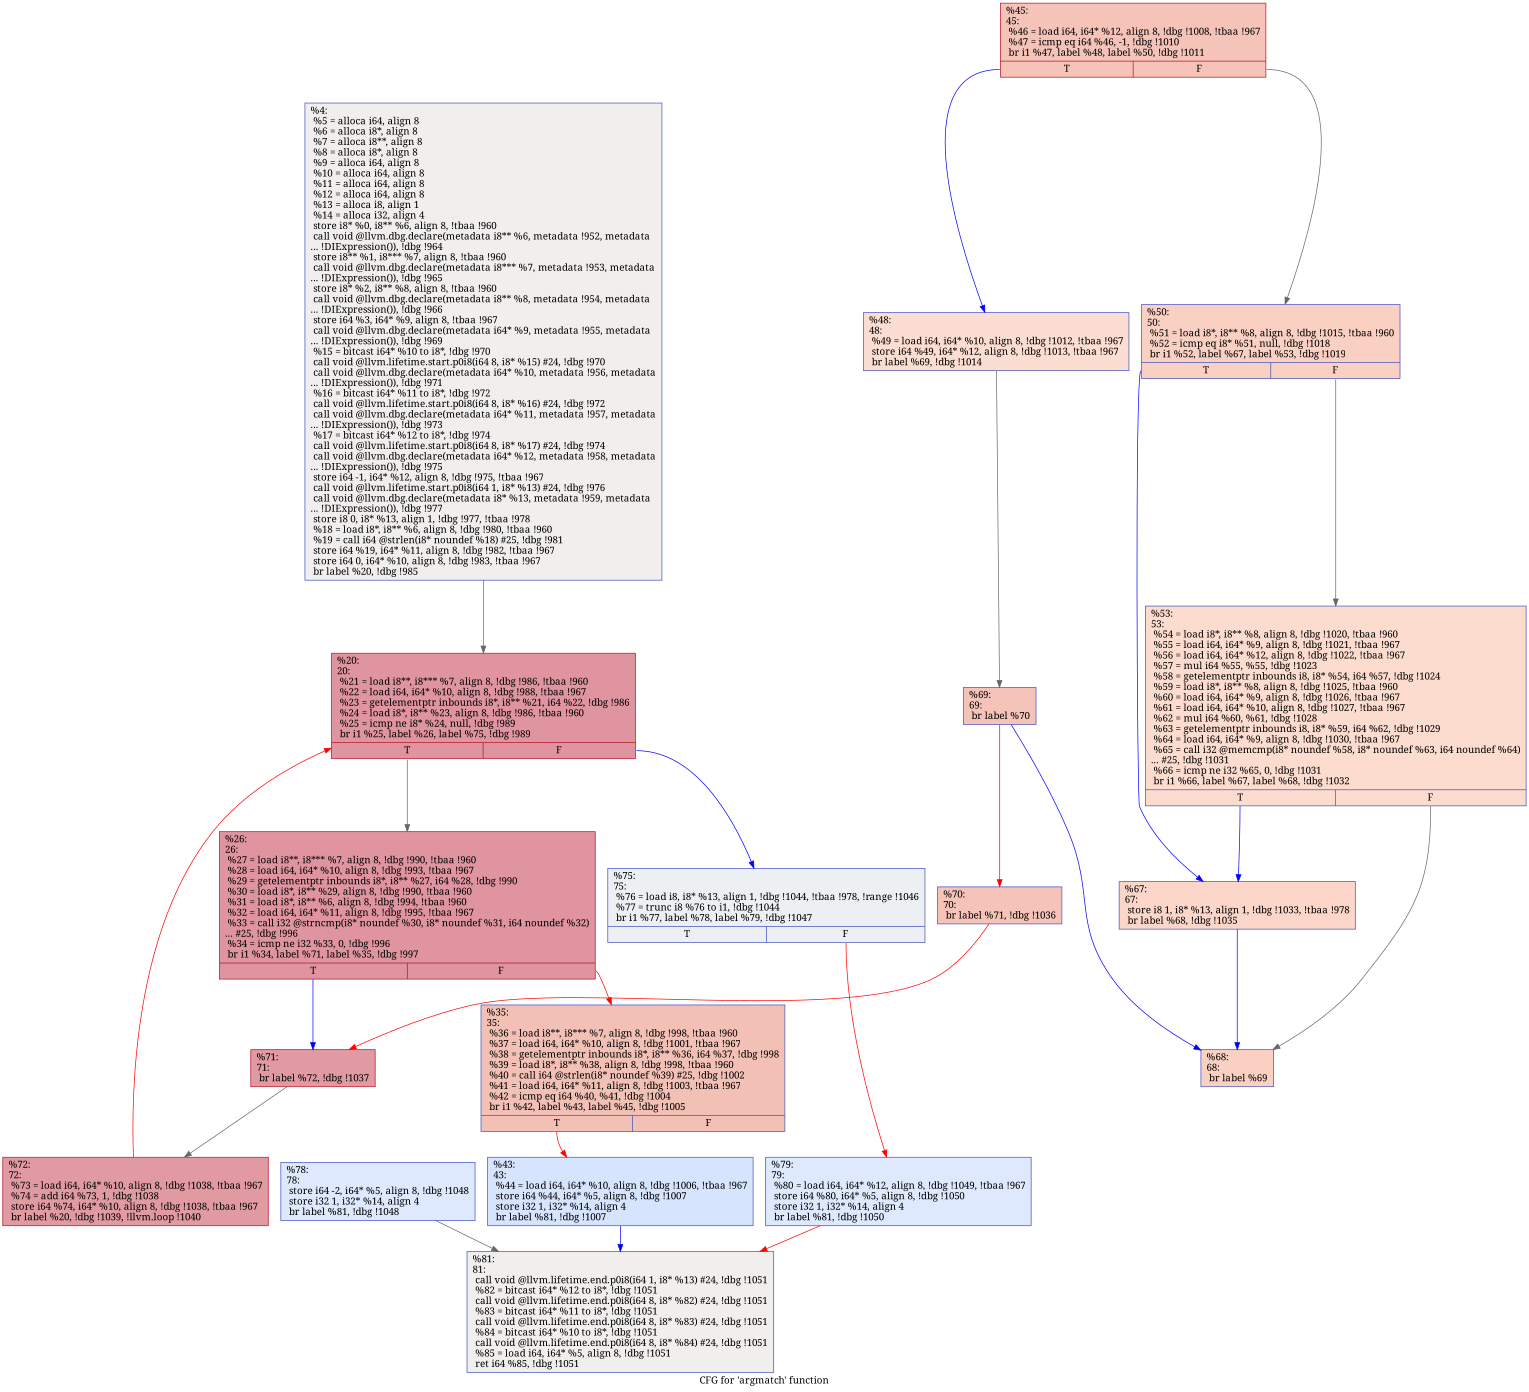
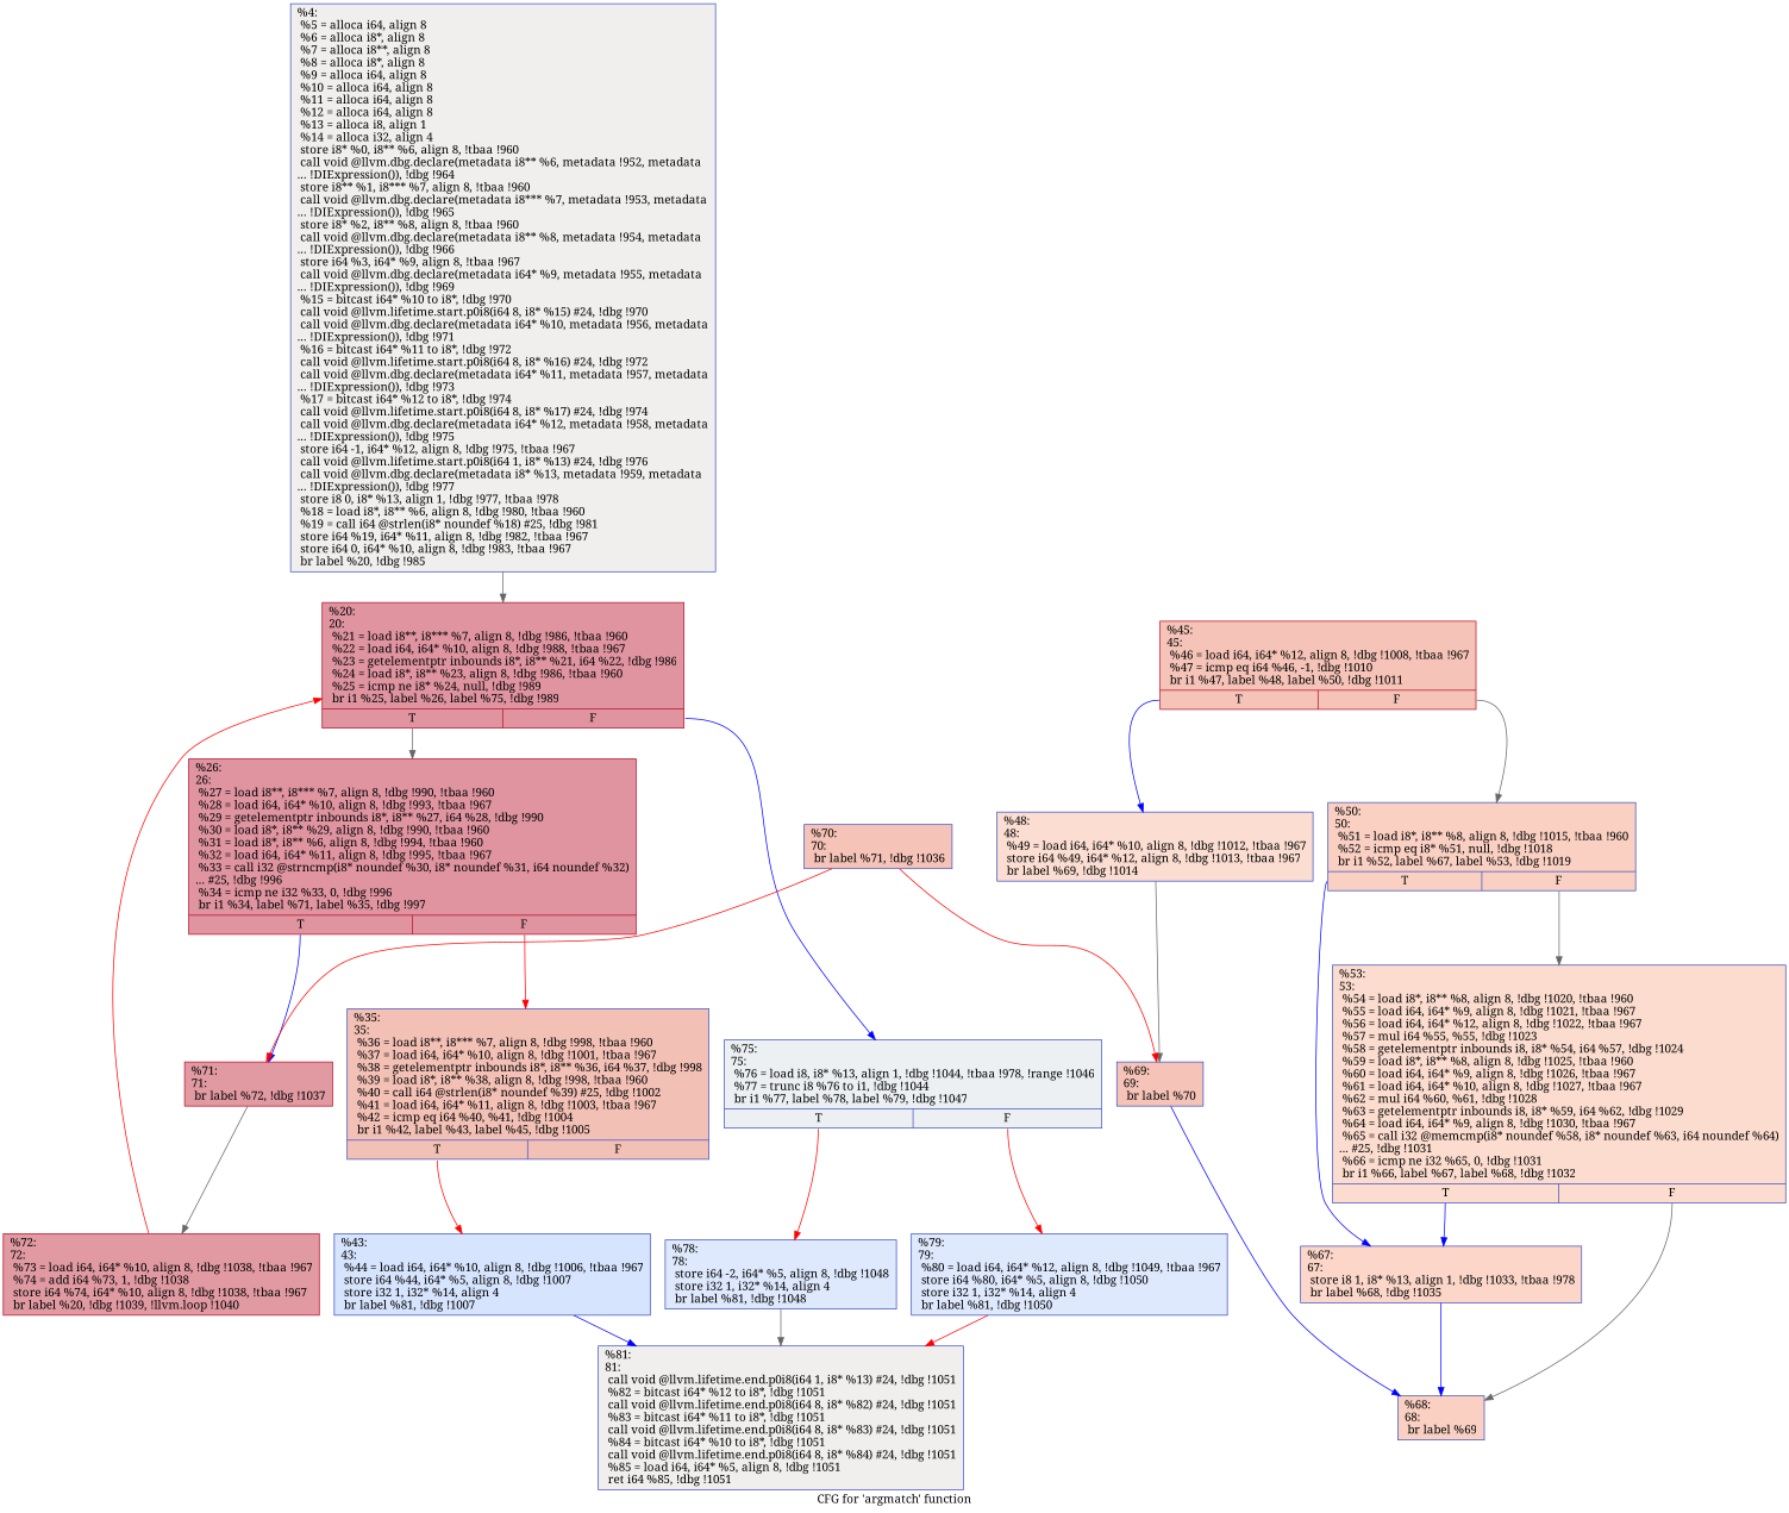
  digraph {
    fontname="Noto Serif"
    label="CFG for 'argmatch' function"
    node [color="#3d50c3ff" fillcolor="#e8765c70" fontname="Noto Serif" shape=record style=filled]
    edge [color=gray40 fontname="Noto Serif"]
    n1 [fillcolor="#e0dbd870" label="{%4:\l  %5 = alloca i64, align 8\l  %6 = alloca i8*, align 8\l  %7 = alloca i8**, align 8\l  %8 = alloca i8*, align 8\l  %9 = alloca i64, align 8\l  %10 = alloca i64, align 8\l  %11 = alloca i64, align 8\l  %12 = alloca i64, align 8\l  %13 = alloca i8, align 1\l  %14 = alloca i32, align 4\l  store i8* %0, i8** %6, align 8, !tbaa !960\l  call void @llvm.dbg.declare(metadata i8** %6, metadata !952, metadata\l... !DIExpression()), !dbg !964\l  store i8** %1, i8*** %7, align 8, !tbaa !960\l  call void @llvm.dbg.declare(metadata i8*** %7, metadata !953, metadata\l... !DIExpression()), !dbg !965\l  store i8* %2, i8** %8, align 8, !tbaa !960\l  call void @llvm.dbg.declare(metadata i8** %8, metadata !954, metadata\l... !DIExpression()), !dbg !966\l  store i64 %3, i64* %9, align 8, !tbaa !967\l  call void @llvm.dbg.declare(metadata i64* %9, metadata !955, metadata\l... !DIExpression()), !dbg !969\l  %15 = bitcast i64* %10 to i8*, !dbg !970\l  call void @llvm.lifetime.start.p0i8(i64 8, i8* %15) #24, !dbg !970\l  call void @llvm.dbg.declare(metadata i64* %10, metadata !956, metadata\l... !DIExpression()), !dbg !971\l  %16 = bitcast i64* %11 to i8*, !dbg !972\l  call void @llvm.lifetime.start.p0i8(i64 8, i8* %16) #24, !dbg !972\l  call void @llvm.dbg.declare(metadata i64* %11, metadata !957, metadata\l... !DIExpression()), !dbg !973\l  %17 = bitcast i64* %12 to i8*, !dbg !974\l  call void @llvm.lifetime.start.p0i8(i64 8, i8* %17) #24, !dbg !974\l  call void @llvm.dbg.declare(metadata i64* %12, metadata !958, metadata\l... !DIExpression()), !dbg !975\l  store i64 -1, i64* %12, align 8, !dbg !975, !tbaa !967\l  call void @llvm.lifetime.start.p0i8(i64 1, i8* %13) #24, !dbg !976\l  call void @llvm.dbg.declare(metadata i8* %13, metadata !959, metadata\l... !DIExpression()), !dbg !977\l  store i8 0, i8* %13, align 1, !dbg !977, !tbaa !978\l  %18 = load i8*, i8** %6, align 8, !dbg !980, !tbaa !960\l  %19 = call i64 @strlen(i8* noundef %18) #25, !dbg !981\l  store i64 %19, i64* %11, align 8, !dbg !982, !tbaa !967\l  store i64 0, i64* %10, align 8, !dbg !983, !tbaa !967\l  br label %20, !dbg !985\l}"]
    n2 [color="#b70d28ff" fillcolor="#b70d2870" label="{%20:\l20:                                               \l  %21 = load i8**, i8*** %7, align 8, !dbg !986, !tbaa !960\l  %22 = load i64, i64* %10, align 8, !dbg !988, !tbaa !967\l  %23 = getelementptr inbounds i8*, i8** %21, i64 %22, !dbg !986\l  %24 = load i8*, i8** %23, align 8, !dbg !986, !tbaa !960\l  %25 = icmp ne i8* %24, null, !dbg !989\l  br i1 %25, label %26, label %75, !dbg !989\l|{<s0>T|<s1>F}}"]
    n3 [color="#b70d28ff" fillcolor="#b70d2870" label="{%26:\l26:                                               \l  %27 = load i8**, i8*** %7, align 8, !dbg !990, !tbaa !960\l  %28 = load i64, i64* %10, align 8, !dbg !993, !tbaa !967\l  %29 = getelementptr inbounds i8*, i8** %27, i64 %28, !dbg !990\l  %30 = load i8*, i8** %29, align 8, !dbg !990, !tbaa !960\l  %31 = load i8*, i8** %6, align 8, !dbg !994, !tbaa !960\l  %32 = load i64, i64* %11, align 8, !dbg !995, !tbaa !967\l  %33 = call i32 @strncmp(i8* noundef %30, i8* noundef %31, i64 noundef %32)\l... #25, !dbg !996\l  %34 = icmp ne i32 %33, 0, !dbg !996\l  br i1 %34, label %71, label %35, !dbg !997\l|{<s0>T|<s1>F}}"]
    n4 [fillcolor="#d6dce470" label="{%75:\l75:                                               \l  %76 = load i8, i8* %13, align 1, !dbg !1044, !tbaa !978, !range !1046\l  %77 = trunc i8 %76 to i1, !dbg !1044\l  br i1 %77, label %78, label %79, !dbg !1047\l|{<s0>T|<s1>F}}"]
    n5 [color="#b70d28ff" fillcolor="#bb1b2c70" label="{%71:\l71:                                               \l  br label %72, !dbg !1037\l}"]
    n6 [fillcolor="#e5705870" label="{%35:\l35:                                               \l  %36 = load i8**, i8*** %7, align 8, !dbg !998, !tbaa !960\l  %37 = load i64, i64* %10, align 8, !dbg !1001, !tbaa !967\l  %38 = getelementptr inbounds i8*, i8** %36, i64 %37, !dbg !998\l  %39 = load i8*, i8** %38, align 8, !dbg !998, !tbaa !960\l  %40 = call i64 @strlen(i8* noundef %39) #25, !dbg !1002\l  %41 = load i64, i64* %11, align 8, !dbg !1003, !tbaa !967\l  %42 = icmp eq i64 %40, %41, !dbg !1004\l  br i1 %42, label %43, label %45, !dbg !1005\l|{<s0>T|<s1>F}}"]
    n7 [fillcolor="#b5cdfa70" label="{%78:\l78:                                               \l  store i64 -2, i64* %5, align 8, !dbg !1048\l  store i32 1, i32* %14, align 4\l  br label %81, !dbg !1048\l}"]
    n8 [fillcolor="#b5cdfa70" label="{%79:\l79:                                               \l  %80 = load i64, i64* %12, align 8, !dbg !1049, !tbaa !967\l  store i64 %80, i64* %5, align 8, !dbg !1050\l  store i32 1, i32* %14, align 4\l  br label %81, !dbg !1050\l}"]
    n9 [color="#b70d28ff" fillcolor="#bb1b2c70" label="{%72:\l72:                                               \l  %73 = load i64, i64* %10, align 8, !dbg !1038, !tbaa !967\l  %74 = add i64 %73, 1, !dbg !1038\l  store i64 %74, i64* %10, align 8, !dbg !1038, !tbaa !967\l  br label %20, !dbg !1039, !llvm.loop !1040\l}"]
    n10 [fillcolor="#a5c3fe70" label="{%43:\l43:                                               \l  %44 = load i64, i64* %10, align 8, !dbg !1006, !tbaa !967\l  store i64 %44, i64* %5, align 8, !dbg !1007\l  store i32 1, i32* %14, align 4\l  br label %81, !dbg !1007\l}"]
    n11 [fillcolor="#e0dbd870" label="{%81:\l81:                                               \l  call void @llvm.lifetime.end.p0i8(i64 1, i8* %13) #24, !dbg !1051\l  %82 = bitcast i64* %12 to i8*, !dbg !1051\l  call void @llvm.lifetime.end.p0i8(i64 8, i8* %82) #24, !dbg !1051\l  %83 = bitcast i64* %11 to i8*, !dbg !1051\l  call void @llvm.lifetime.end.p0i8(i64 8, i8* %83) #24, !dbg !1051\l  %84 = bitcast i64* %10 to i8*, !dbg !1051\l  call void @llvm.lifetime.end.p0i8(i64 8, i8* %84) #24, !dbg !1051\l  %85 = load i64, i64* %5, align 8, !dbg !1051\l  ret i64 %85, !dbg !1051\l}"]
    n12 [color="#b70d28ff" label="{%45:\l45:                                               \l  %46 = load i64, i64* %12, align 8, !dbg !1008, !tbaa !967\l  %47 = icmp eq i64 %46, -1, !dbg !1010\l  br i1 %47, label %48, label %50, !dbg !1011\l|{<s0>T|<s1>F}}"]
    n13 [fillcolor="#f7b39670" label="{%48:\l48:                                               \l  %49 = load i64, i64* %10, align 8, !dbg !1012, !tbaa !967\l  store i64 %49, i64* %12, align 8, !dbg !1013, !tbaa !967\l  br label %69, !dbg !1014\l}"]
    n14 [fillcolor="#f3947570" label="{%50:\l50:                                               \l  %51 = load i8*, i8** %8, align 8, !dbg !1015, !tbaa !960\l  %52 = icmp eq i8* %51, null, !dbg !1018\l  br i1 %52, label %67, label %53, !dbg !1019\l|{<s0>T|<s1>F}}"]
    n15 [label="{%69:\l69:                                               \l  br label %70\l}"]
    n16 [fillcolor="#f6a38570" label="{%67:\l67:                                               \l  store i8 1, i8* %13, align 1, !dbg !1033, !tbaa !978\l  br label %68, !dbg !1035\l}"]
    n17 [fillcolor="#f7af9170" label="{%53:\l53:                                               \l  %54 = load i8*, i8** %8, align 8, !dbg !1020, !tbaa !960\l  %55 = load i64, i64* %9, align 8, !dbg !1021, !tbaa !967\l  %56 = load i64, i64* %12, align 8, !dbg !1022, !tbaa !967\l  %57 = mul i64 %55, %55, !dbg !1023\l  %58 = getelementptr inbounds i8, i8* %54, i64 %57, !dbg !1024\l  %59 = load i8*, i8** %8, align 8, !dbg !1025, !tbaa !960\l  %60 = load i64, i64* %9, align 8, !dbg !1026, !tbaa !967\l  %61 = load i64, i64* %10, align 8, !dbg !1027, !tbaa !967\l  %62 = mul i64 %60, %61, !dbg !1028\l  %63 = getelementptr inbounds i8, i8* %59, i64 %62, !dbg !1029\l  %64 = load i64, i64* %9, align 8, !dbg !1030, !tbaa !967\l  %65 = call i32 @memcmp(i8* noundef %58, i8* noundef %63, i64 noundef %64)\l... #25, !dbg !1031\l  %66 = icmp ne i32 %65, 0, !dbg !1031\l  br i1 %66, label %67, label %68, !dbg !1032\l|{<s0>T|<s1>F}}"]
    n18 [label="{%70:\l70:                                               \l  br label %71, !dbg !1036\l}"]
    n19 [fillcolor="#f3947570" label="{%68:\l68:                                               \l  br label %69\l}"]
    n1 -> n2
    n2 -> n3 [tailport=s0]
    n2 -> n4 [color=blue tailport=s1]
    n3 -> n5 [color=blue tailport=s0]
    n3 -> n6 [color=red tailport=s1]
+   n4 -> n7 [color=red tailport=s0]
    n4 -> n8 [color=red tailport=s1]
    n5 -> n9
    n6 -> n10 [color=red tailport=s0]
    n7 -> n11
    n8 -> n11 [color=red]
    n9 -> n2 [color=red]
    n10 -> n11 [color=blue]
    n12 -> n13 [color=blue tailport=s0]
    n12 -> n14 [tailport=s1]
    n13 -> n15
    n14 -> n16 [color=blue tailport=s0]
    n14 -> n17 [tailport=s1]
-   n15 -> n18 [color=red]
+   n18 -> n15 [color=red]
    n15 -> n19 [color=blue]
    n16 -> n19 [color=blue]
    n17 -> n16 [color=blue tailport=s0]
    n17 -> n19 [tailport=s1]
    n18 -> n5 [color=red]
  }
